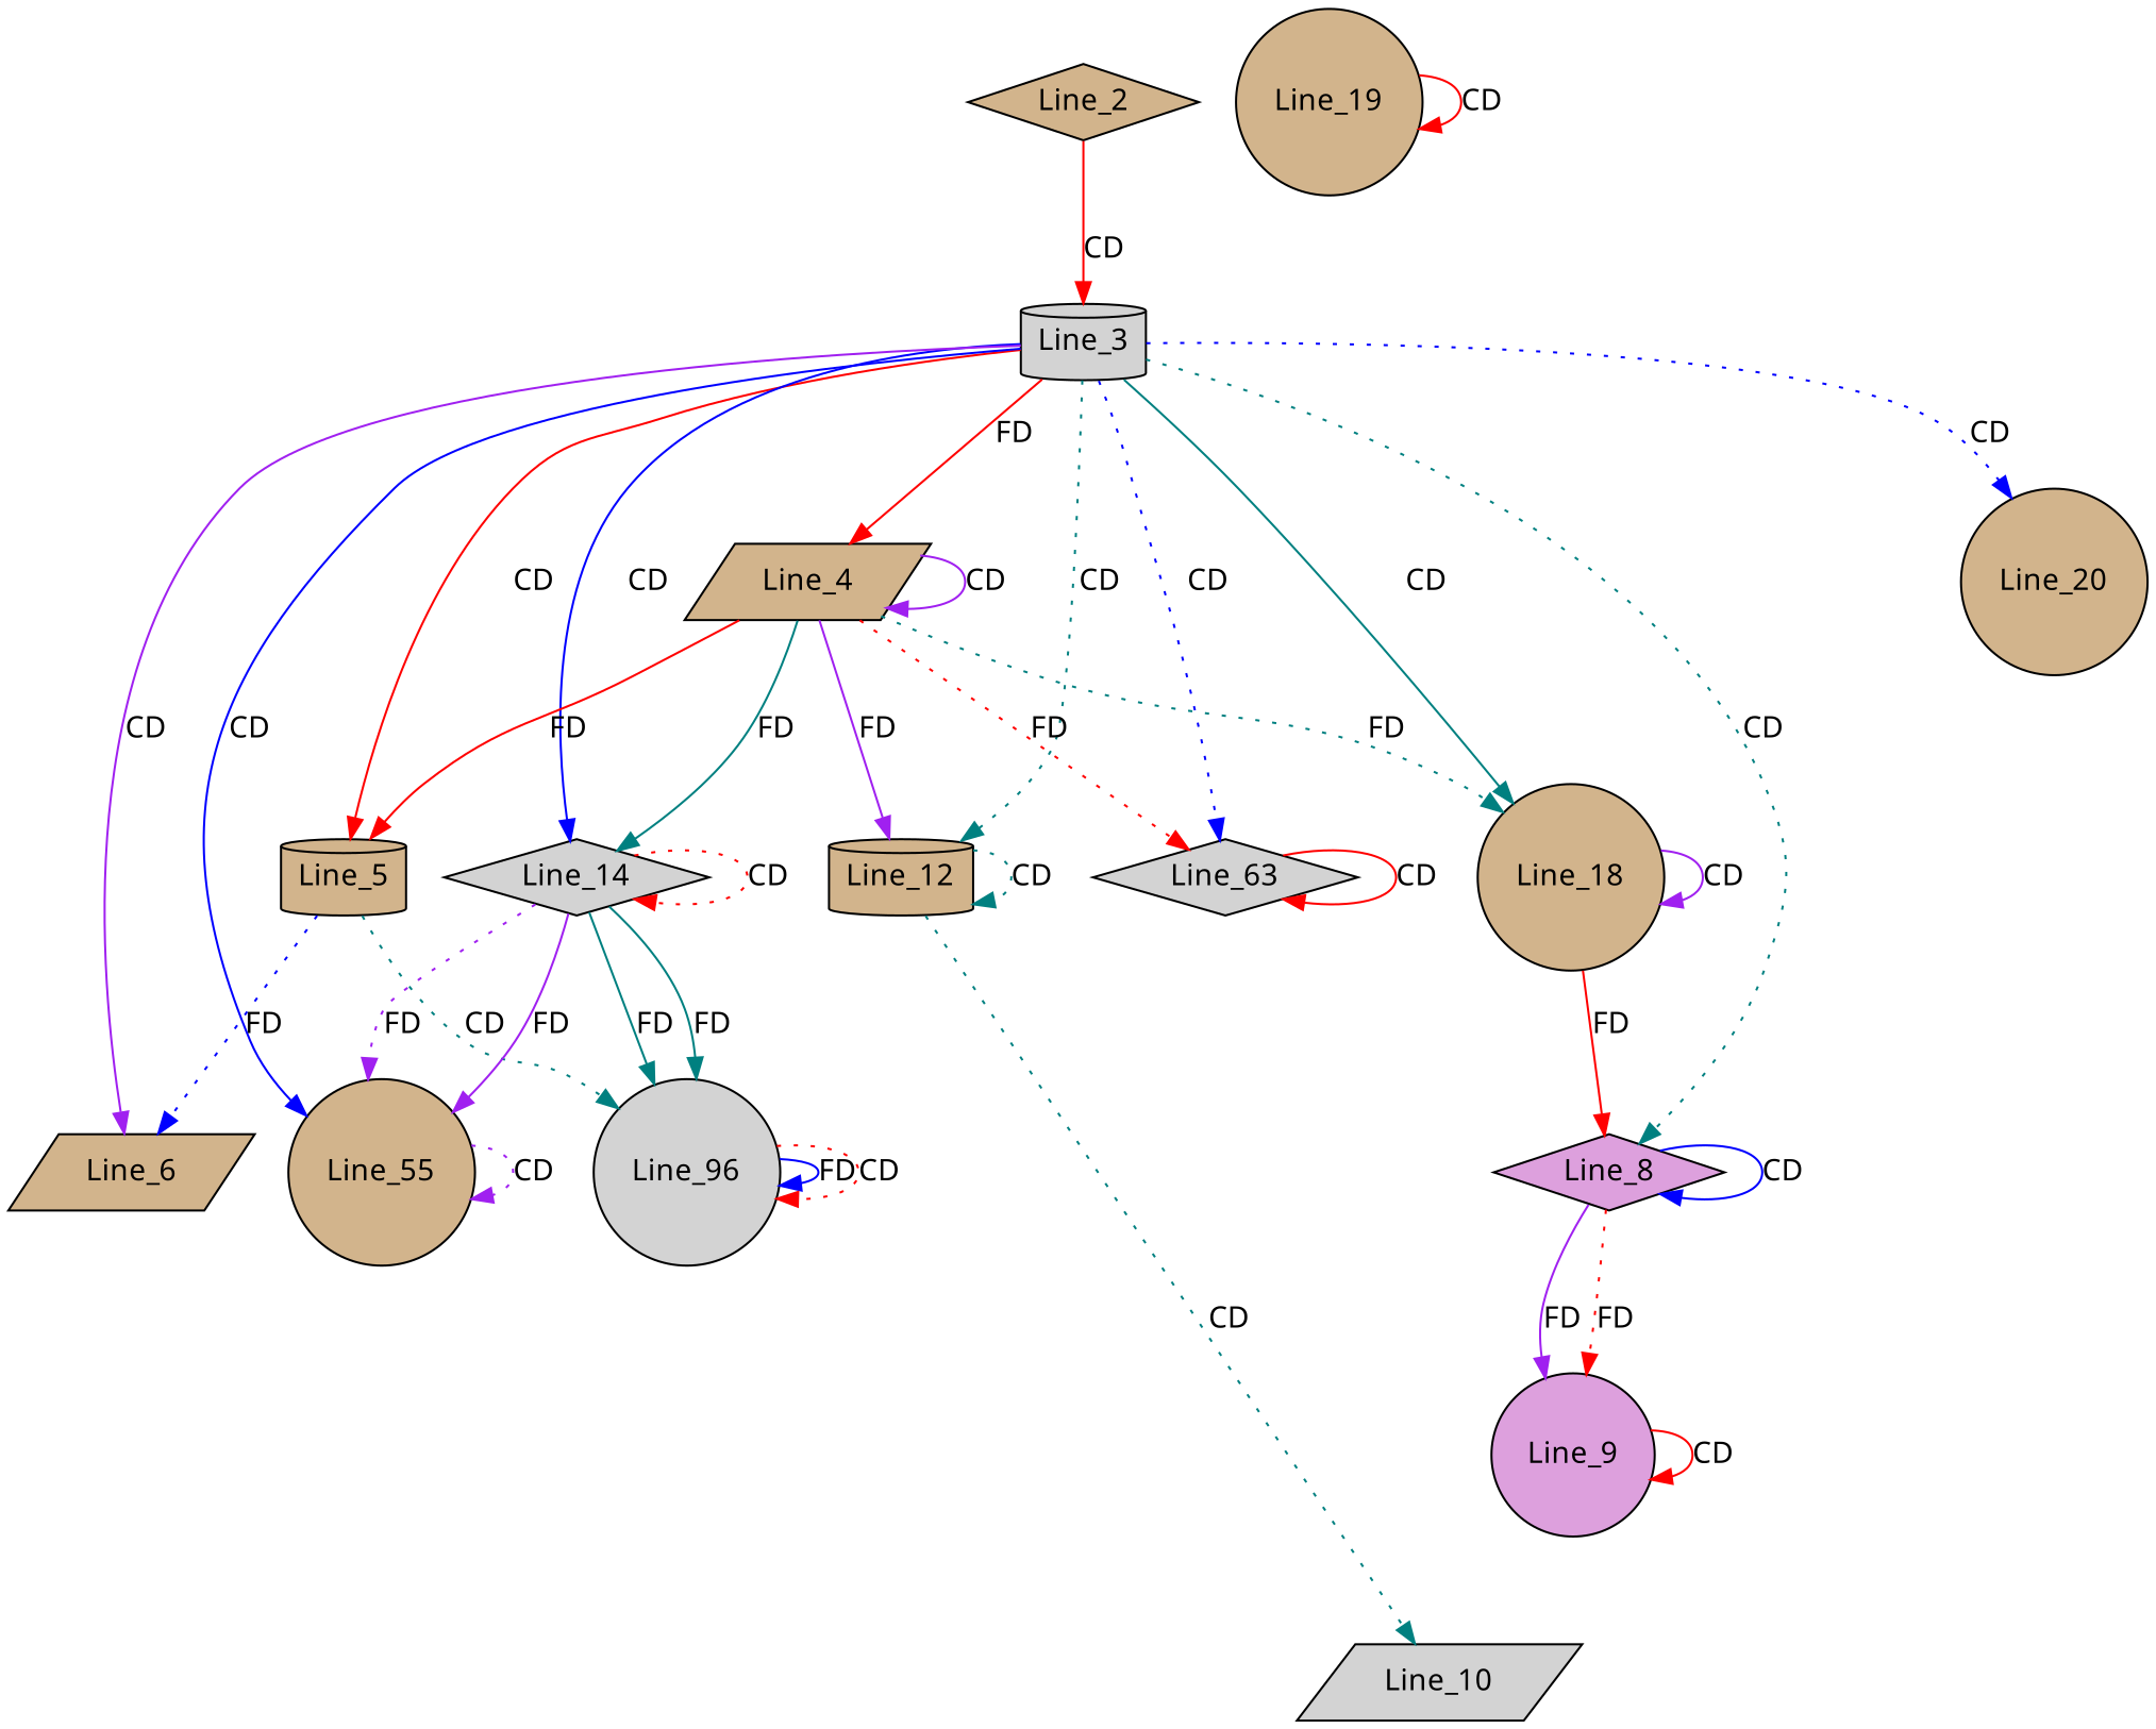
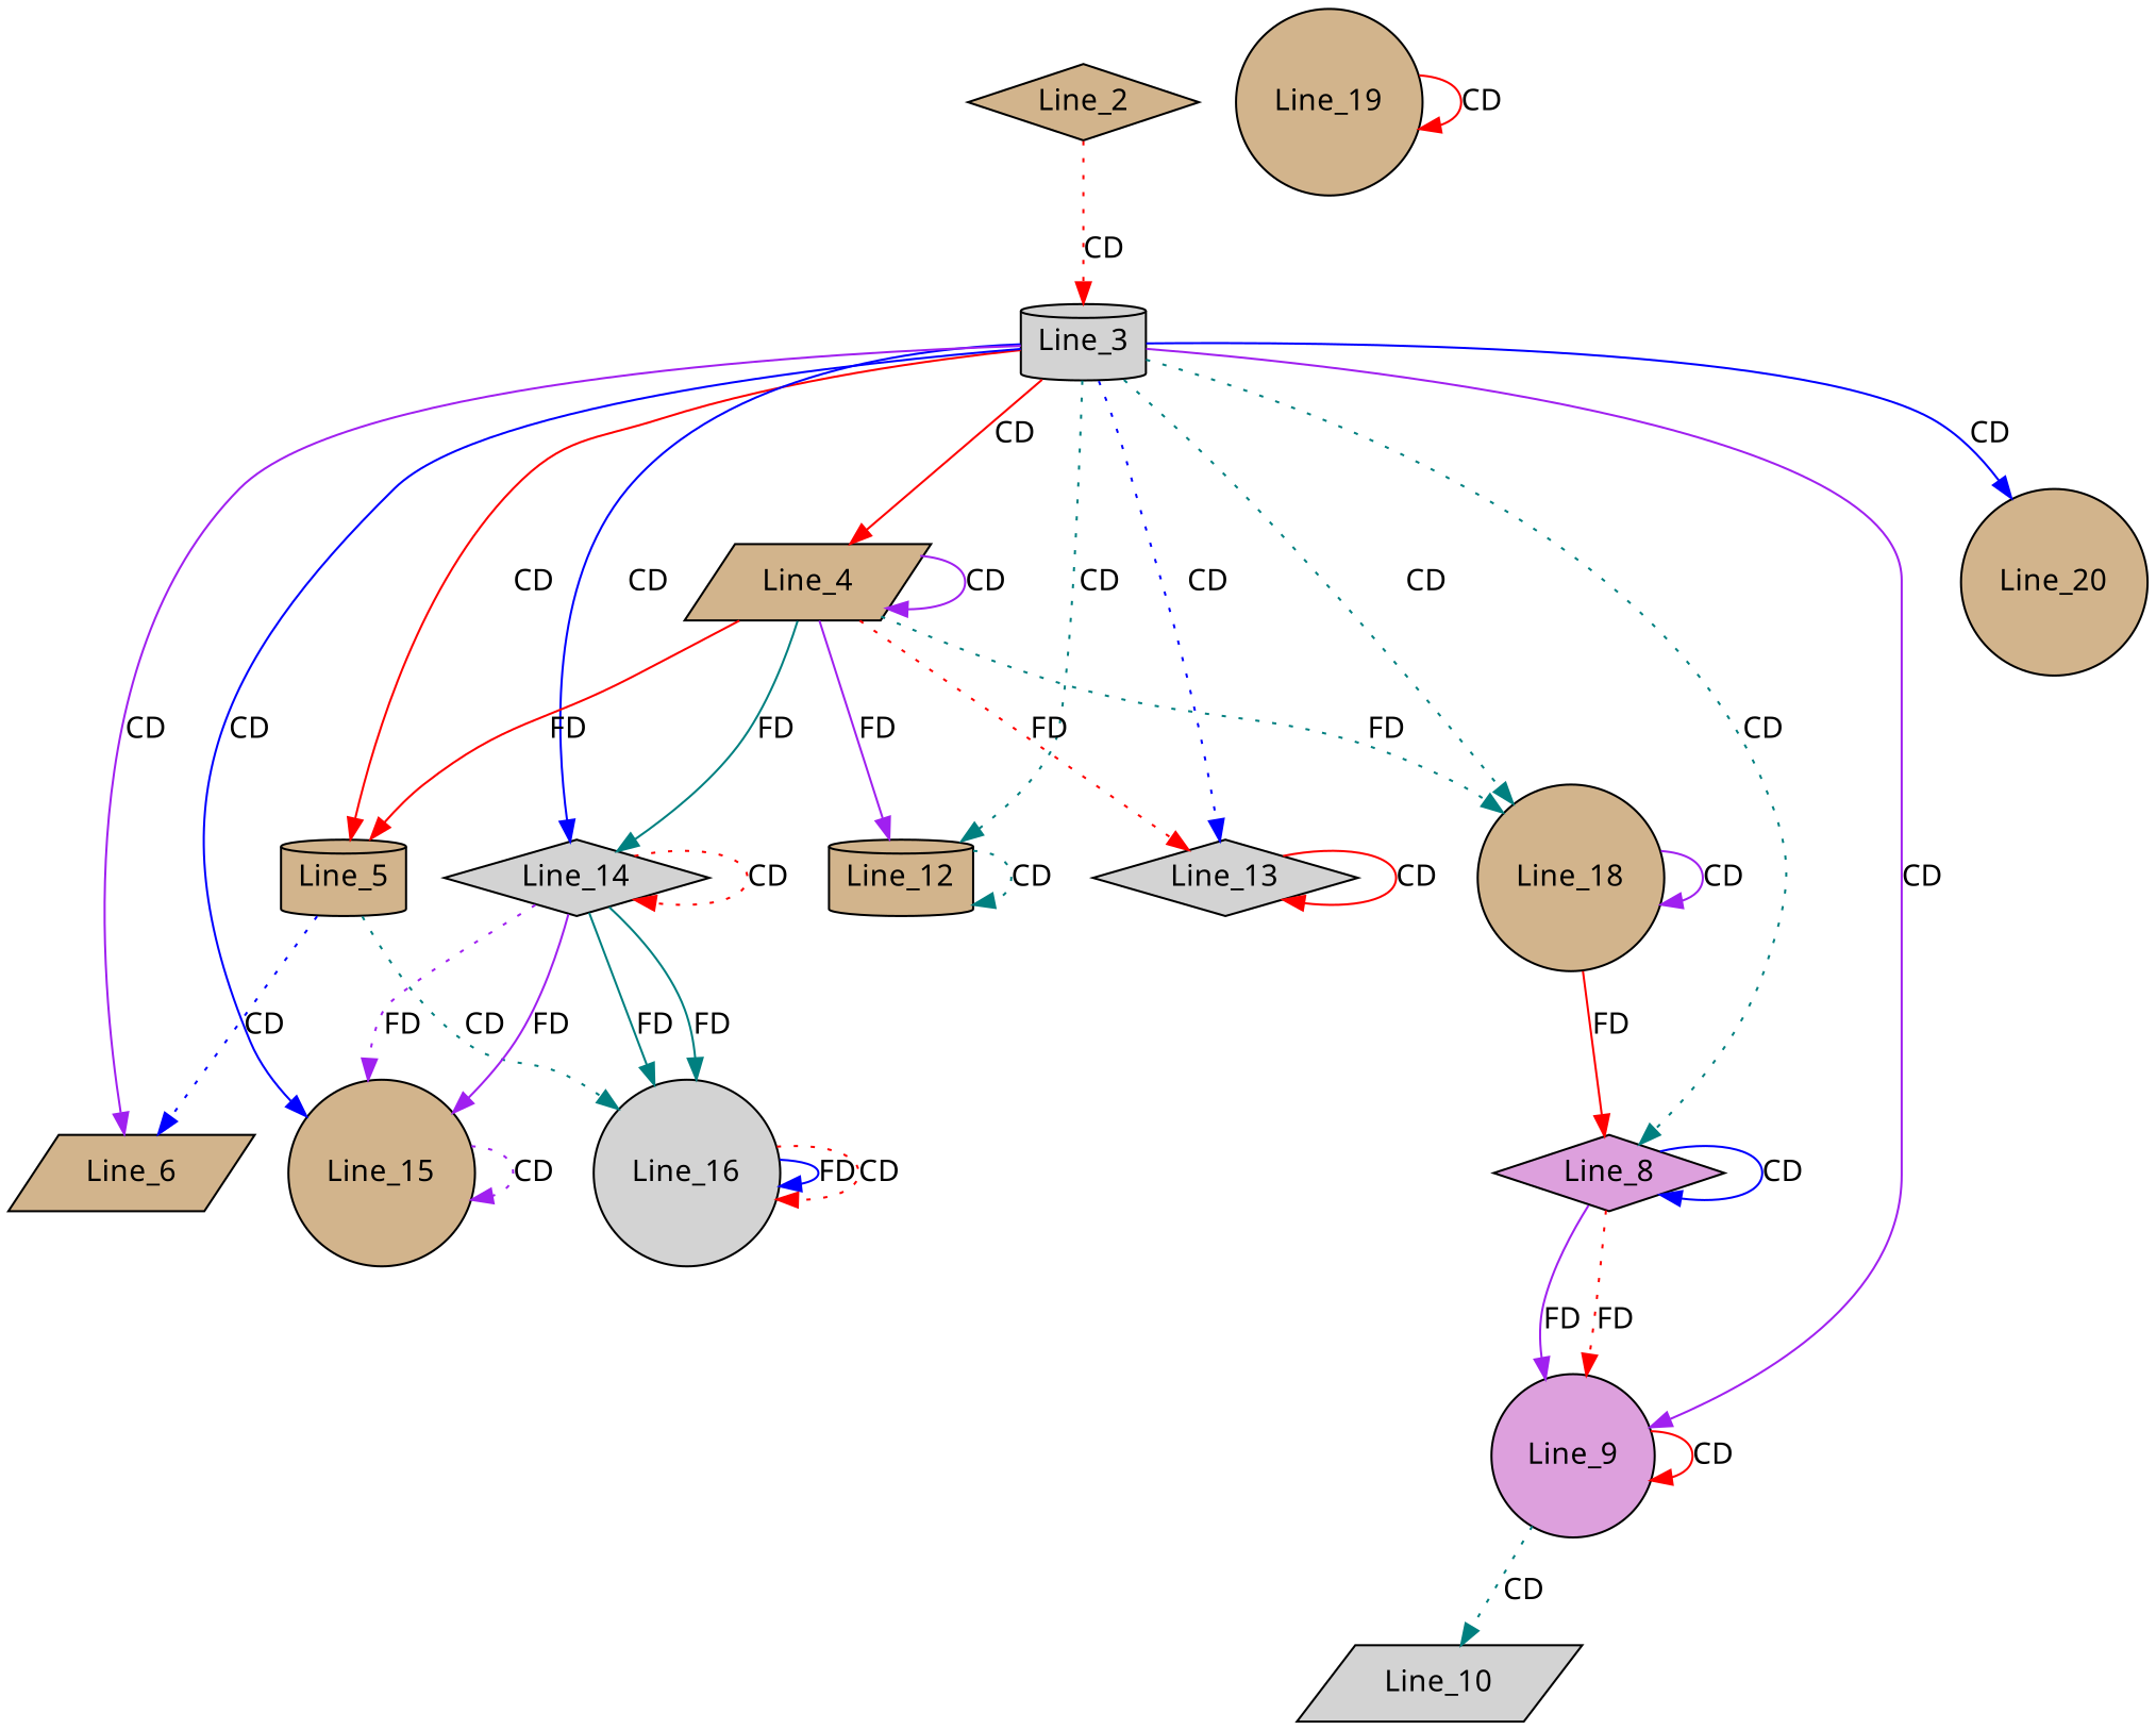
  digraph {
    fontname="Noto Sans"
    node [fillcolor=tan fontname="Noto Sans" shape=circle style=filled]
    edge [color=red fontname="Noto Sans" style=solid]
    Line_2 [shape=diamond]
    Line_3 [fillcolor=lightgrey shape=cylinder]
    Line_4 [shape=parallelogram]
    Line_5 [shape=cylinder]
    Line_8 [fillcolor=plum shape=diamond]
    Line_9 [fillcolor=plum]
    Line_12 [shape=cylinder]
-   Line_13 [fillcolor=lightgrey shape=diamond label=Line_63]
+   Line_13 [fillcolor=lightgrey shape=diamond]
    Line_14 [fillcolor=lightgrey shape=diamond]
-   Line_15 [label=Line_55]
+   Line_15
    Line_18
    Line_20
    Line_6 [shape=parallelogram]
-   Line_16 [fillcolor=lightgrey label=Line_96]
+   Line_16 [fillcolor=lightgrey]
    Line_10 [fillcolor=lightgrey shape=parallelogram]
    Line_19
-   Line_2 -> Line_3 [label=CD]
-   Line_3 -> Line_4 [label=FD]
+   Line_2 -> Line_3 [label=CD style=dotted]
+   Line_3 -> Line_4 [label=CD]
    Line_3 -> Line_5 [label=CD]
    Line_3 -> Line_8 [color=teal label=CD style=dotted]
+   Line_3 -> Line_9 [color=purple label=CD]
    Line_3 -> Line_12 [color=teal label=CD style=dotted]
    Line_3 -> Line_13 [color=blue label=CD style=dotted]
    Line_3 -> Line_14 [color=blue label=CD]
    Line_3 -> Line_15 [color=blue label=CD]
-   Line_3 -> Line_18 [color=teal label=CD]
-   Line_3 -> Line_20 [color=blue label=CD style=dotted]
+   Line_3 -> Line_18 [color=teal label=CD style=dotted]
+   Line_3 -> Line_20 [color=blue label=CD]
    Line_3 -> Line_6 [color=purple label=CD]
    Line_4 -> Line_4 [color=purple label=CD]
    Line_4 -> Line_5 [label=FD]
    Line_4 -> Line_12 [color=purple label=FD]
    Line_4 -> Line_13 [label=FD style=dotted]
    Line_4 -> Line_14 [color=teal label=FD]
    Line_4 -> Line_18 [color=teal label=FD style=dotted]
-   Line_5 -> Line_6 [color=blue label=FD style=dotted]
+   Line_5 -> Line_6 [color=blue label=CD style=dotted]
    Line_5 -> Line_16 [color=teal label=CD style=dotted]
    Line_8 -> Line_8 [color=blue label=CD]
    Line_8 -> Line_9 [label=FD style=dotted]
    Line_8 -> Line_9 [color=purple label=FD]
    Line_9 -> Line_9 [label=CD]
-   Line_12 -> Line_10 [color=teal label=CD style=dotted]
+   Line_9 -> Line_10 [color=teal label=CD style=dotted]
    Line_12 -> Line_12 [color=teal label=CD style=dotted]
    Line_13 -> Line_13 [label=CD]
    Line_14 -> Line_14 [label=CD style=dotted]
    Line_14 -> Line_15 [color=purple label=FD]
    Line_14 -> Line_15 [color=purple label=FD style=dotted]
    Line_14 -> Line_16 [color=teal label=FD]
    Line_14 -> Line_16 [color=teal label=FD]
    Line_15 -> Line_15 [color=purple label=CD style=dotted]
    Line_18 -> Line_8 [label=FD]
    Line_18 -> Line_18 [color=purple label=CD]
    Line_16 -> Line_16 [color=blue label=FD]
    Line_16 -> Line_16 [label=CD style=dotted]
    Line_19 -> Line_19 [label=CD]
  }
